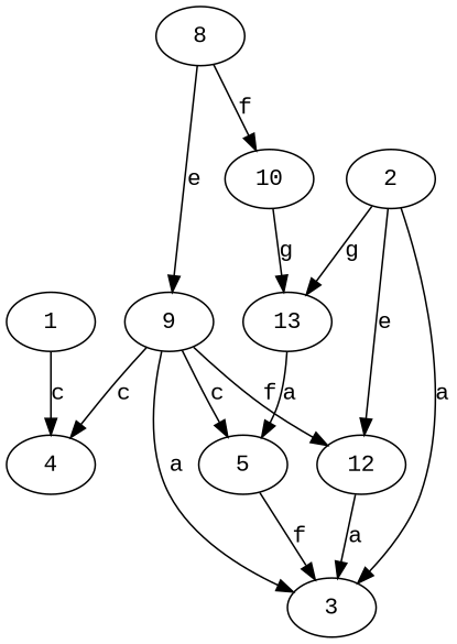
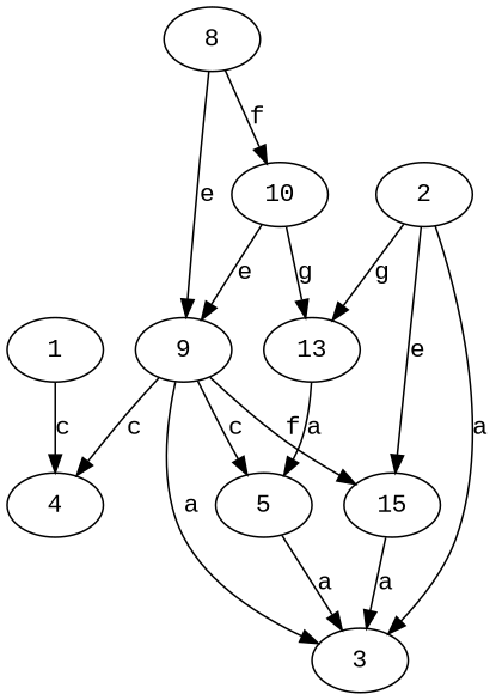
  strict digraph {
    fontname="Liberation Mono"
    node [fontname="Liberation Mono"]
    edge [fontname="Liberation Mono"]
    1
    4
    2
    3
-   12
+   12 [label=15]
    13
    5
    n8 [label=8]
    9
    10
    1 -> 4 [label=c]
    2 -> 3 [label=a]
    2 -> 12 [label=e]
    2 -> 13 [label=g]
    12 -> 3 [label=a]
    13 -> 5 [label=a]
-   5 -> 3 [label=f]
+   5 -> 3 [label=a]
    n8 -> 9 [label=e]
    n8 -> 10 [label=f]
    9 -> 4 [label=c]
    9 -> 3 [label=a]
    9 -> 12 [label=f]
    9 -> 5 [label=c]
    10 -> 13 [label=g]
+   10 -> 9 [label=e]
  }
